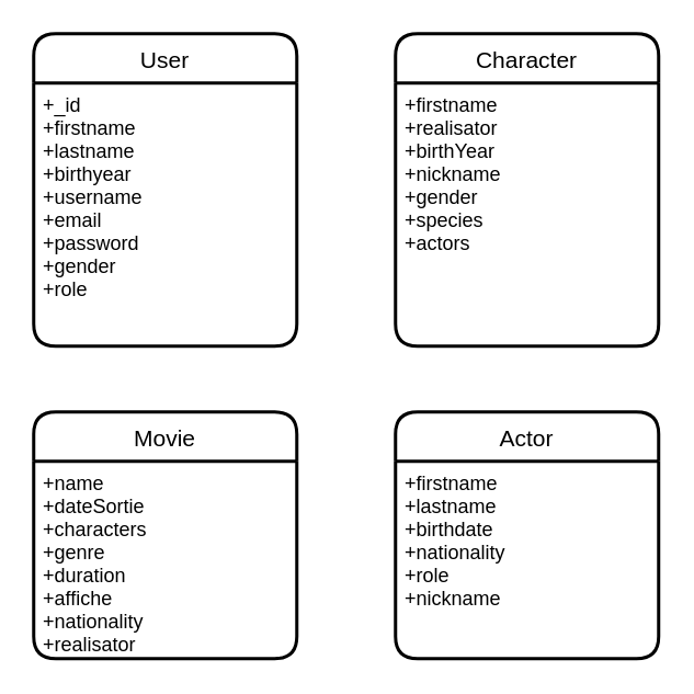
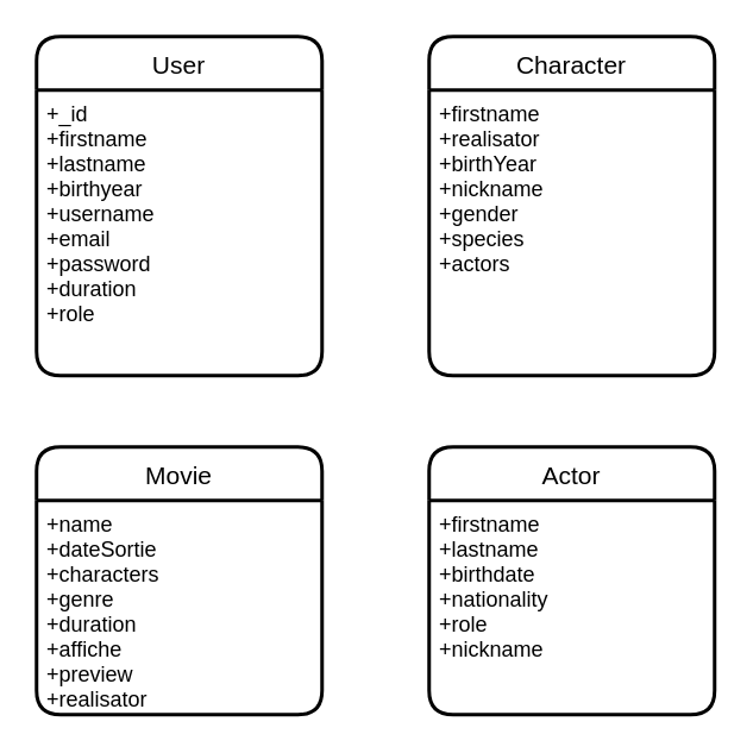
  <mxCell id="0" />
  <mxCell id="1" parent="0" />
  <mxCell id="2" value="User" style="swimlane;childLayout=stackLayout;horizontal=1;startSize=30;horizontalStack=0;rounded=1;fontSize=14;fontStyle=0;strokeWidth=2;resizeParent=0;resizeLast=1;shadow=0;dashed=0;align=center;" vertex="1" parent="1"><mxGeometry x="20" y="20" width="160" height="190" as="geometry" /></mxCell>
- <mxCell id="3" value="+_id&#10;+firstname&#10;+lastname&#10;+birthyear&#10;+username&#10;+email&#10;+password&#10;+gender&#10;+role" style="align=left;strokeColor=none;fillColor=none;spacingLeft=4;fontSize=12;verticalAlign=top;resizable=0;rotatable=0;part=1;" vertex="1" parent="2"><mxGeometry y="30" width="160" height="160" as="geometry" /></mxCell>
+ <mxCell id="3" value="+_id&#10;+firstname&#10;+lastname&#10;+birthyear&#10;+username&#10;+email&#10;+password&#10;+duration&#10;+role" style="align=left;strokeColor=none;fillColor=none;spacingLeft=4;fontSize=12;verticalAlign=top;resizable=0;rotatable=0;part=1;" vertex="1" parent="2"><mxGeometry y="30" width="160" height="160" as="geometry" /></mxCell>
  <mxCell id="4" value="Character" style="swimlane;childLayout=stackLayout;horizontal=1;startSize=30;horizontalStack=0;rounded=1;fontSize=14;fontStyle=0;strokeWidth=2;resizeParent=0;resizeLast=1;shadow=0;dashed=0;align=center;" vertex="1" parent="1"><mxGeometry x="240" y="20" width="160" height="190" as="geometry" /></mxCell>
  <mxCell id="5" value="+firstname&#10;+realisator&#10;+birthYear&#10;+nickname&#10;+gender&#10;+species&#10;+actors" style="align=left;strokeColor=none;fillColor=none;spacingLeft=4;fontSize=12;verticalAlign=top;resizable=0;rotatable=0;part=1;" vertex="1" parent="4"><mxGeometry y="30" width="160" height="160" as="geometry" /></mxCell>
  <mxCell id="6" value="Movie" style="swimlane;childLayout=stackLayout;horizontal=1;startSize=30;horizontalStack=0;rounded=1;fontSize=14;fontStyle=0;strokeWidth=2;resizeParent=0;resizeLast=1;shadow=0;dashed=0;align=center;" vertex="1" parent="1"><mxGeometry x="20" y="250" width="160" height="150" as="geometry" /></mxCell>
- <mxCell id="7" value="+name&#10;+dateSortie&#10;+characters&#10;+genre&#10;+duration&#10;+affiche&#10;+nationality&#10;+realisator" style="align=left;strokeColor=none;fillColor=none;spacingLeft=4;fontSize=12;verticalAlign=top;resizable=0;rotatable=0;part=1;" vertex="1" parent="6"><mxGeometry y="30" width="160" height="120" as="geometry" /></mxCell>
+ <mxCell id="7" value="+name&#10;+dateSortie&#10;+characters&#10;+genre&#10;+duration&#10;+affiche&#10;+preview&#10;+realisator" style="align=left;strokeColor=none;fillColor=none;spacingLeft=4;fontSize=12;verticalAlign=top;resizable=0;rotatable=0;part=1;" vertex="1" parent="6"><mxGeometry y="30" width="160" height="120" as="geometry" /></mxCell>
  <mxCell id="8" value="Actor" style="swimlane;childLayout=stackLayout;horizontal=1;startSize=30;horizontalStack=0;rounded=1;fontSize=14;fontStyle=0;strokeWidth=2;resizeParent=0;resizeLast=1;shadow=0;dashed=0;align=center;" vertex="1" parent="1"><mxGeometry x="240" y="250" width="160" height="150" as="geometry" /></mxCell>
  <mxCell id="9" value="+firstname&#10;+lastname&#10;+birthdate&#10;+nationality&#10;+role&#10;+nickname" style="align=left;strokeColor=none;fillColor=none;spacingLeft=4;fontSize=12;verticalAlign=top;resizable=0;rotatable=0;part=1;" vertex="1" parent="8"><mxGeometry y="30" width="160" height="120" as="geometry" /></mxCell>
